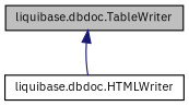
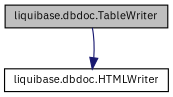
  digraph {
    fontname="IBM Plex Sans"
    node [color=black fontname="IBM Plex Sans" fontsize=10 shape=record style=filled]
    n1 [fillcolor=grey75 fontcolor=black height=0.2 label="liquibase.dbdoc.TableWriter" width=0.4]
    n2 [fillcolor=white height=0.2 label="liquibase.dbdoc.HTMLWriter" width=0.4]
-   n1 -> n2 [color=midnightblue dir=back fontname="IBM Plex Sans" fontsize=10 labelfontname="FreeSans.ttf" labelfontsize=10 style=solid]
+   n2 -> n1 [color=midnightblue dir=back fontname="IBM Plex Sans" fontsize=10 labelfontname="FreeSans.ttf" labelfontsize=10 style=solid]
  }
